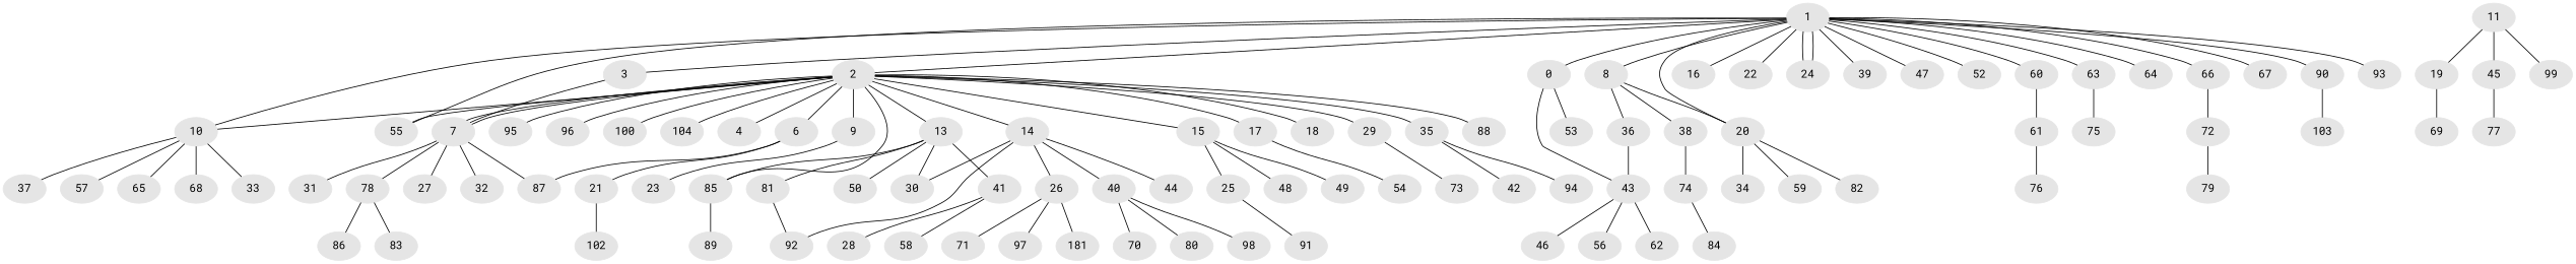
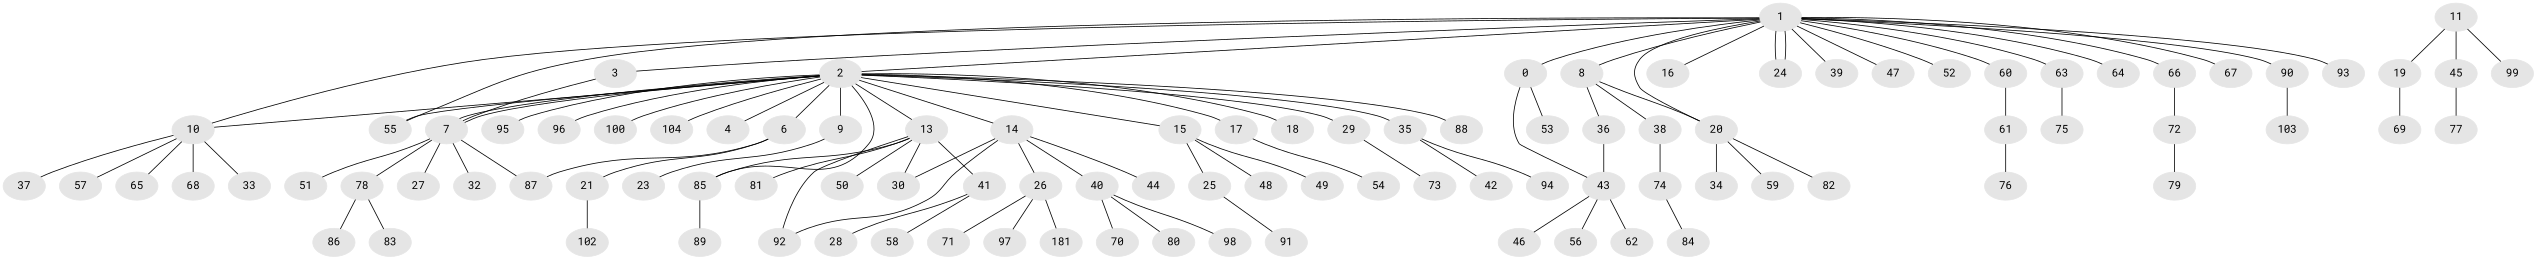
  graph {
    fontname="Roboto Mono"
    node [color=gray90 fontname="Roboto Mono" style=filled]
    edge [fontname="Roboto Mono"]
    1
    2
    3
    n4 [label=0]
    8
    10
    16
    20
-   22
    24
    39
    47
    52
    55
    60
    63
    64
    66
    67
    90
    93
    4
    6
    7
    9
    13
    14
    15
    17
    18
    29
    35
    85
    88
    95
    96
    100
    104
    43
    53
    36
    38
    33
    37
    57
    65
    68
    34
    59
    82
    61
    75
    72
    103
    21
    87
    27
    32
-   51 [label=31]
+   51
    78
    23
    11
    19
    45
    99
    30
    41
    50
    81
    92
    26
    40
    44
    25
    48
    49
    54
    73
    42
    94
    89
    46
    56
    62
    102
    83
    86
    74
    69
    77
    28
    58
    71
    97
    n95 [label=181]
    70
    80
    98
    91
    84
    76
    79
    1 -- 2
    1 -- 3
    1 -- n4
    1 -- 8
    1 -- 10
    1 -- 16
    1 -- 20
-   1 -- 22
    1 -- 24
    1 -- 24
    1 -- 39
    1 -- 47
    1 -- 52
    1 -- 55
    1 -- 60
    1 -- 63
    1 -- 64
    1 -- 66
    1 -- 67
    1 -- 90
    1 -- 93
    2 -- 10
    2 -- 55
    2 -- 4
    2 -- 6
    2 -- 7
    2 -- 7
    2 -- 9
    2 -- 13
    2 -- 14
    2 -- 15
    2 -- 17
    2 -- 18
    2 -- 29
    2 -- 35
    2 -- 85
    2 -- 88
    2 -- 95
    2 -- 96
    2 -- 100
    2 -- 104
    3 -- 7
    n4 -- 43
    n4 -- 53
    8 -- 20
    8 -- 36
    8 -- 38
    10 -- 33
    10 -- 37
    10 -- 57
    10 -- 65
    10 -- 68
    20 -- 34
    20 -- 59
    20 -- 82
    60 -- 61
    63 -- 75
    66 -- 72
    90 -- 103
    6 -- 21
    6 -- 87
    7 -- 87
    7 -- 27
    7 -- 32
    7 -- 51
    7 -- 78
    9 -- 23
    13 -- 85
    13 -- 30
    13 -- 41
    13 -- 50
    13 -- 81
-   81 -- 92
+   13 -- 92
    14 -- 30
    14 -- 92
    14 -- 26
    14 -- 40
    14 -- 44
    15 -- 25
    15 -- 48
    15 -- 49
    17 -- 54
    29 -- 73
    35 -- 42
    35 -- 94
    85 -- 89
    43 -- 46
    43 -- 56
    43 -- 62
    36 -- 43
    38 -- 74
    61 -- 76
    72 -- 79
    21 -- 102
    78 -- 83
    78 -- 86
    11 -- 19
    11 -- 45
    11 -- 99
    19 -- 69
    45 -- 77
    41 -- 28
    41 -- 58
    26 -- 71
    26 -- 97
    26 -- n95
    40 -- 70
    40 -- 80
    40 -- 98
    25 -- 91
    74 -- 84
  }
